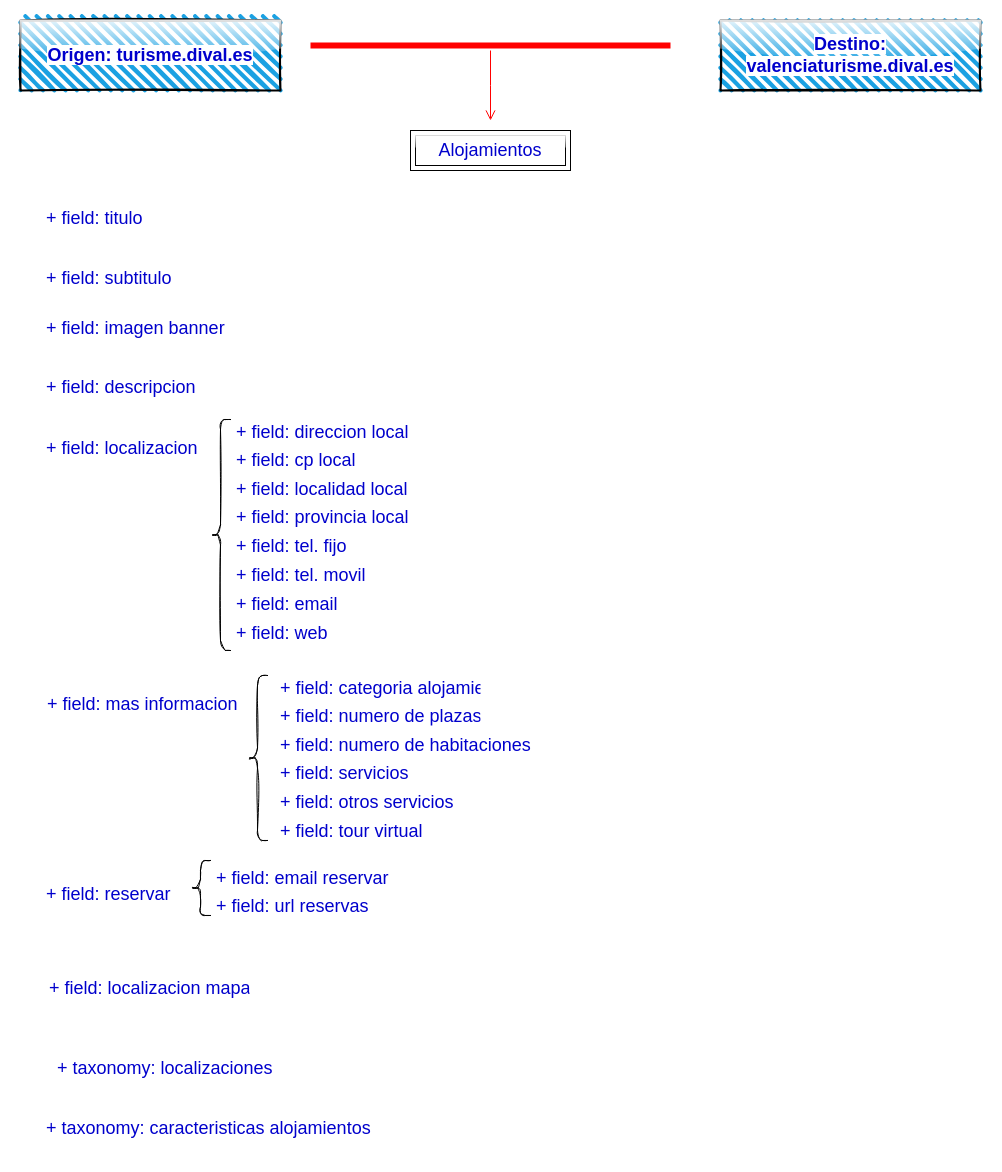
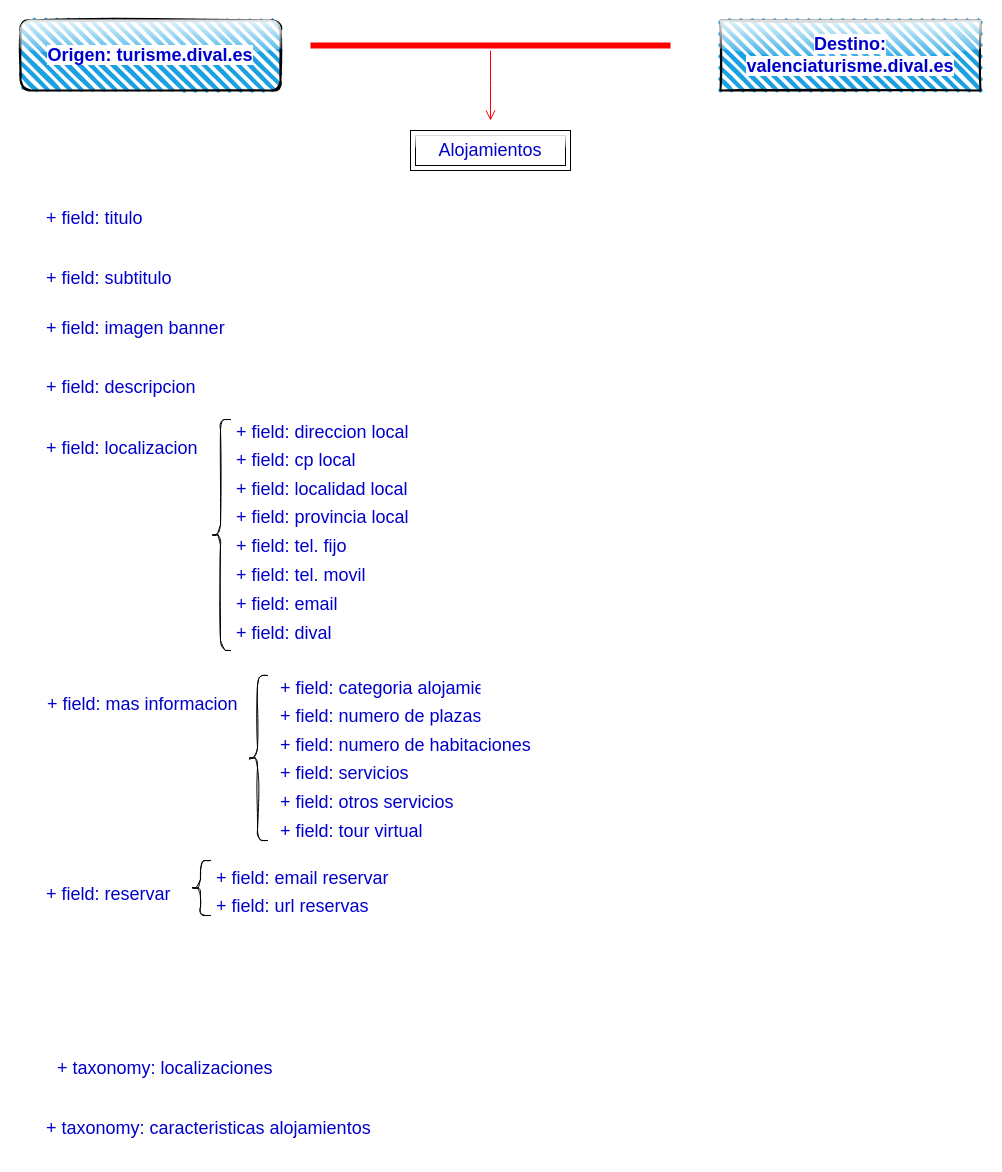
  <mxCell id="0" />
  <mxCell id="1" parent="0" />
- <mxCell id="2" value="&lt;b style=&quot;&quot;&gt;&lt;font color=&quot;#0000cc&quot; style=&quot;font-size: 18px; background-color: rgb(255, 255, 255);&quot;&gt;Origen: turisme.dival.es&lt;/font&gt;&lt;/b&gt;" style="whiteSpace=wrap;html=1;strokeWidth=2;fillWeight=4;hachureGap=8;hachureAngle=45;fillColor=#1ba1e2;sketch=1;fillStyle=auto;glass=1;rounded=0;" parent="1" vertex="1"><mxGeometry x="20" y="20" width="260" height="70" as="geometry" /></mxCell>
+ <mxCell id="2" value="&lt;b style=&quot;&quot;&gt;&lt;font color=&quot;#0000cc&quot; style=&quot;font-size: 18px; background-color: rgb(255, 255, 255);&quot;&gt;Origen: turisme.dival.es&lt;/font&gt;&lt;/b&gt;" style="rounded=1;whiteSpace=wrap;html=1;strokeWidth=2;fillWeight=4;hachureGap=8;hachureAngle=45;fillColor=#1ba1e2;sketch=1;fillStyle=auto;glass=1;" parent="1" vertex="1"><mxGeometry x="20" y="20" width="260" height="70" as="geometry" /></mxCell>
  <mxCell id="3" value="&lt;b style=&quot;&quot;&gt;&lt;font color=&quot;#0000cc&quot; style=&quot;font-size: 18px; background-color: rgb(255, 255, 255);&quot;&gt;Destino: valenciaturisme.dival.es&lt;/font&gt;&lt;/b&gt;" style="whiteSpace=wrap;html=1;strokeWidth=2;fillWeight=4;hachureGap=8;hachureAngle=45;fillColor=#1ba1e2;sketch=1;fillStyle=auto;glass=1;rounded=0;" parent="1" vertex="1"><mxGeometry x="720" y="20" width="260" height="70" as="geometry" /></mxCell>
  <mxCell id="4" value="" style="shape=line;html=1;strokeWidth=6;strokeColor=#ff0000;glass=1;labelBackgroundColor=#FFFFFF;fillStyle=auto;fontSize=18;fontColor=#0000CC;" parent="1" vertex="1"><mxGeometry x="310" y="40" width="360" height="10" as="geometry" /></mxCell>
  <mxCell id="5" value="" style="edgeStyle=orthogonalEdgeStyle;html=1;verticalAlign=bottom;endArrow=open;endSize=8;strokeColor=#ff0000;rounded=0;fontSize=18;fontColor=#0000CC;" parent="1" source="4" edge="1"><mxGeometry relative="1" as="geometry"><mxPoint x="490" y="120" as="targetPoint" /></mxGeometry></mxCell>
  <mxCell id="6" value="Alojamientos" style="shape=ext;margin=3;double=1;whiteSpace=wrap;html=1;align=center;glass=1;labelBackgroundColor=#FFFFFF;fillStyle=auto;fontSize=18;fontColor=#0000CC;" parent="1" vertex="1"><mxGeometry x="410" y="130" width="160" height="40" as="geometry" /></mxCell>
  <mxCell id="7" value="+ field: titulo" style="text;strokeColor=none;fillColor=none;align=left;verticalAlign=top;spacingLeft=4;spacingRight=4;overflow=hidden;rotatable=0;points=[[0,0.5],[1,0.5]];portConstraint=eastwest;shadow=0;glass=1;labelBackgroundColor=#FFFFFF;sketch=1;fillStyle=auto;fontSize=18;fontColor=#0000CC;" parent="1" vertex="1"><mxGeometry x="40" y="200" width="210" height="50" as="geometry" /></mxCell>
  <mxCell id="8" value="+ field: subtitulo" style="text;strokeColor=none;fillColor=none;align=left;verticalAlign=top;spacingLeft=4;spacingRight=4;overflow=hidden;rotatable=0;points=[[0,0.5],[1,0.5]];portConstraint=eastwest;shadow=0;glass=1;labelBackgroundColor=#FFFFFF;sketch=1;fillStyle=auto;fontSize=18;fontColor=#0000CC;" parent="1" vertex="1"><mxGeometry x="40" y="260" width="210" height="50" as="geometry" /></mxCell>
  <mxCell id="9" value="+ field: imagen banner" style="text;strokeColor=none;fillColor=none;align=left;verticalAlign=top;spacingLeft=4;spacingRight=4;overflow=hidden;rotatable=0;points=[[0,0.5],[1,0.5]];portConstraint=eastwest;shadow=0;glass=1;labelBackgroundColor=#FFFFFF;sketch=1;fillStyle=auto;fontSize=18;fontColor=#0000CC;" parent="1" vertex="1"><mxGeometry x="40" y="310" width="210" height="50" as="geometry" /></mxCell>
  <mxCell id="10" value="+ field: descripcion" style="text;strokeColor=none;fillColor=none;align=left;verticalAlign=top;spacingLeft=4;spacingRight=4;overflow=hidden;rotatable=0;points=[[0,0.5],[1,0.5]];portConstraint=eastwest;shadow=0;glass=1;labelBackgroundColor=#FFFFFF;sketch=1;fillStyle=auto;fontSize=18;fontColor=#0000CC;" parent="1" vertex="1"><mxGeometry x="40" y="369" width="210" height="50" as="geometry" /></mxCell>
  <mxCell id="11" value="+ field: localizacion" style="text;strokeColor=none;fillColor=none;align=left;verticalAlign=top;spacingLeft=4;spacingRight=4;overflow=hidden;rotatable=0;points=[[0,0.5],[1,0.5]];portConstraint=eastwest;shadow=0;glass=1;labelBackgroundColor=#FFFFFF;sketch=1;fillStyle=auto;fontSize=18;fontColor=#0000CC;" parent="1" vertex="1"><mxGeometry x="40" y="430" width="210" height="50" as="geometry" /></mxCell>
  <mxCell id="12" value="+ field: direccion local" style="text;strokeColor=none;fillColor=none;align=left;verticalAlign=top;spacingLeft=4;spacingRight=4;overflow=hidden;rotatable=0;points=[[0,0.5],[1,0.5]];portConstraint=eastwest;shadow=0;glass=1;labelBackgroundColor=#FFFFFF;sketch=1;fillStyle=auto;fontSize=18;fontColor=#0000CC;" parent="1" vertex="1"><mxGeometry x="230" y="414" width="210" height="50" as="geometry" /></mxCell>
  <mxCell id="13" value="" style="shape=curlyBracket;whiteSpace=wrap;html=1;rounded=1;shadow=0;glass=1;labelBackgroundColor=#FFFFFF;sketch=1;fillStyle=auto;fontSize=18;fontColor=#0000CC;" parent="1" vertex="1"><mxGeometry x="210" y="419" width="20" height="231" as="geometry" /></mxCell>
  <mxCell id="14" value="+ field: cp local" style="text;strokeColor=none;fillColor=none;align=left;verticalAlign=top;spacingLeft=4;spacingRight=4;overflow=hidden;rotatable=0;points=[[0,0.5],[1,0.5]];portConstraint=eastwest;shadow=0;glass=1;labelBackgroundColor=#FFFFFF;sketch=1;fillStyle=auto;fontSize=18;fontColor=#0000CC;" parent="1" vertex="1"><mxGeometry x="230" y="442" width="210" height="50" as="geometry" /></mxCell>
  <mxCell id="15" value="+ field: localidad local" style="text;strokeColor=none;fillColor=none;align=left;verticalAlign=top;spacingLeft=4;spacingRight=4;overflow=hidden;rotatable=0;points=[[0,0.5],[1,0.5]];portConstraint=eastwest;shadow=0;glass=1;labelBackgroundColor=#FFFFFF;sketch=1;fillStyle=auto;fontSize=18;fontColor=#0000CC;" parent="1" vertex="1"><mxGeometry x="230" y="471" width="210" height="29" as="geometry" /></mxCell>
  <mxCell id="16" value="+ field: provincia local" style="text;strokeColor=none;fillColor=none;align=left;verticalAlign=top;spacingLeft=4;spacingRight=4;overflow=hidden;rotatable=0;points=[[0,0.5],[1,0.5]];portConstraint=eastwest;shadow=0;glass=1;labelBackgroundColor=#FFFFFF;sketch=1;fillStyle=auto;fontSize=18;fontColor=#0000CC;" parent="1" vertex="1"><mxGeometry x="230" y="499" width="210" height="29" as="geometry" /></mxCell>
  <mxCell id="17" value="+ field: tel. fijo" style="text;strokeColor=none;fillColor=none;align=left;verticalAlign=top;spacingLeft=4;spacingRight=4;overflow=hidden;rotatable=0;points=[[0,0.5],[1,0.5]];portConstraint=eastwest;shadow=0;glass=1;labelBackgroundColor=#FFFFFF;sketch=1;fillStyle=auto;fontSize=18;fontColor=#0000CC;" parent="1" vertex="1"><mxGeometry x="230" y="528" width="210" height="29" as="geometry" /></mxCell>
  <mxCell id="18" value="+ field: tel. movil" style="text;strokeColor=none;fillColor=none;align=left;verticalAlign=top;spacingLeft=4;spacingRight=4;overflow=hidden;rotatable=0;points=[[0,0.5],[1,0.5]];portConstraint=eastwest;shadow=0;glass=1;labelBackgroundColor=#FFFFFF;sketch=1;fillStyle=auto;fontSize=18;fontColor=#0000CC;" parent="1" vertex="1"><mxGeometry x="230" y="557" width="210" height="29" as="geometry" /></mxCell>
  <mxCell id="19" value="+ field: email" style="text;strokeColor=none;fillColor=none;align=left;verticalAlign=top;spacingLeft=4;spacingRight=4;overflow=hidden;rotatable=0;points=[[0,0.5],[1,0.5]];portConstraint=eastwest;shadow=0;glass=1;labelBackgroundColor=#FFFFFF;sketch=1;fillStyle=auto;fontSize=18;fontColor=#0000CC;" parent="1" vertex="1"><mxGeometry x="230" y="586" width="210" height="29" as="geometry" /></mxCell>
- <mxCell id="20" value="+ field: web" style="text;strokeColor=none;fillColor=none;align=left;verticalAlign=top;spacingLeft=4;spacingRight=4;overflow=hidden;rotatable=0;points=[[0,0.5],[1,0.5]];portConstraint=eastwest;shadow=0;glass=1;labelBackgroundColor=#FFFFFF;sketch=1;fillStyle=auto;fontSize=18;fontColor=#0000CC;" parent="1" vertex="1"><mxGeometry x="230" y="615" width="210" height="29" as="geometry" /></mxCell>
+ <mxCell id="20" value="+ field: dival" style="text;strokeColor=none;fillColor=none;align=left;verticalAlign=top;spacingLeft=4;spacingRight=4;overflow=hidden;rotatable=0;points=[[0,0.5],[1,0.5]];portConstraint=eastwest;shadow=0;glass=1;labelBackgroundColor=#FFFFFF;sketch=1;fillStyle=auto;fontSize=18;fontColor=#0000CC;" parent="1" vertex="1"><mxGeometry x="230" y="615" width="210" height="29" as="geometry" /></mxCell>
  <mxCell id="21" value="+ field: mas informacion" style="text;strokeColor=none;fillColor=none;align=left;verticalAlign=top;spacingLeft=4;spacingRight=4;overflow=hidden;rotatable=0;points=[[0,0.5],[1,0.5]];portConstraint=eastwest;shadow=0;glass=1;labelBackgroundColor=#FFFFFF;sketch=1;fillStyle=auto;fontSize=18;fontColor=#0000CC;" parent="1" vertex="1"><mxGeometry x="41" y="686" width="210" height="50" as="geometry" /></mxCell>
  <mxCell id="22" value="+ field: categoria alojamientos" style="text;strokeColor=none;fillColor=none;align=left;verticalAlign=top;spacingLeft=4;spacingRight=4;overflow=hidden;rotatable=0;points=[[0,0.5],[1,0.5]];portConstraint=eastwest;shadow=0;glass=1;labelBackgroundColor=#FFFFFF;sketch=1;fillStyle=auto;fontSize=18;fontColor=#0000CC;" parent="1" vertex="1"><mxGeometry x="274" y="670" width="210" height="30" as="geometry" /></mxCell>
  <mxCell id="23" value="" style="shape=curlyBracket;whiteSpace=wrap;html=1;rounded=1;shadow=0;glass=1;labelBackgroundColor=#FFFFFF;sketch=1;fillStyle=auto;fontSize=18;fontColor=#0000CC;" parent="1" vertex="1"><mxGeometry x="247" y="675" width="20" height="165" as="geometry" /></mxCell>
  <mxCell id="24" value="+ field: numero de plazas" style="text;strokeColor=none;fillColor=none;align=left;verticalAlign=top;spacingLeft=4;spacingRight=4;overflow=hidden;rotatable=0;points=[[0,0.5],[1,0.5]];portConstraint=eastwest;shadow=0;glass=1;labelBackgroundColor=#FFFFFF;sketch=1;fillStyle=auto;fontSize=18;fontColor=#0000CC;" parent="1" vertex="1"><mxGeometry x="274" y="698" width="210" height="22" as="geometry" /></mxCell>
  <mxCell id="25" value="+ field: numero de habitaciones" style="text;strokeColor=none;fillColor=none;align=left;verticalAlign=top;spacingLeft=4;spacingRight=4;overflow=hidden;rotatable=0;points=[[0,0.5],[1,0.5]];portConstraint=eastwest;shadow=0;glass=1;labelBackgroundColor=#FFFFFF;sketch=1;fillStyle=auto;fontSize=18;fontColor=#0000CC;" parent="1" vertex="1"><mxGeometry x="274" y="727" width="266" height="29" as="geometry" /></mxCell>
  <mxCell id="26" value="+ field: servicios" style="text;strokeColor=none;fillColor=none;align=left;verticalAlign=top;spacingLeft=4;spacingRight=4;overflow=hidden;rotatable=0;points=[[0,0.5],[1,0.5]];portConstraint=eastwest;shadow=0;glass=1;labelBackgroundColor=#FFFFFF;sketch=1;fillStyle=auto;fontSize=18;fontColor=#0000CC;" parent="1" vertex="1"><mxGeometry x="274" y="755" width="210" height="29" as="geometry" /></mxCell>
  <mxCell id="27" value="+ field: otros servicios" style="text;strokeColor=none;fillColor=none;align=left;verticalAlign=top;spacingLeft=4;spacingRight=4;overflow=hidden;rotatable=0;points=[[0,0.5],[1,0.5]];portConstraint=eastwest;shadow=0;glass=1;labelBackgroundColor=#FFFFFF;sketch=1;fillStyle=auto;fontSize=18;fontColor=#0000CC;" parent="1" vertex="1"><mxGeometry x="274" y="784" width="210" height="29" as="geometry" /></mxCell>
  <mxCell id="28" value="+ field: tour virtual" style="text;strokeColor=none;fillColor=none;align=left;verticalAlign=top;spacingLeft=4;spacingRight=4;overflow=hidden;rotatable=0;points=[[0,0.5],[1,0.5]];portConstraint=eastwest;shadow=0;glass=1;labelBackgroundColor=#FFFFFF;sketch=1;fillStyle=auto;fontSize=18;fontColor=#0000CC;" parent="1" vertex="1"><mxGeometry x="274" y="813" width="210" height="29" as="geometry" /></mxCell>
  <mxCell id="29" value="+ field: reservar" style="text;strokeColor=none;fillColor=none;align=left;verticalAlign=top;spacingLeft=4;spacingRight=4;overflow=hidden;rotatable=0;points=[[0,0.5],[1,0.5]];portConstraint=eastwest;shadow=0;glass=1;labelBackgroundColor=#FFFFFF;sketch=1;fillStyle=auto;fontSize=18;fontColor=#0000CC;" parent="1" vertex="1"><mxGeometry x="40" y="876" width="210" height="50" as="geometry" /></mxCell>
  <mxCell id="30" value="+ field: email reservar" style="text;strokeColor=none;fillColor=none;align=left;verticalAlign=top;spacingLeft=4;spacingRight=4;overflow=hidden;rotatable=0;points=[[0,0.5],[1,0.5]];portConstraint=eastwest;shadow=0;glass=1;labelBackgroundColor=#FFFFFF;sketch=1;fillStyle=auto;fontSize=18;fontColor=#0000CC;" parent="1" vertex="1"><mxGeometry x="210" y="860" width="210" height="30" as="geometry" /></mxCell>
  <mxCell id="31" value="" style="shape=curlyBracket;whiteSpace=wrap;html=1;rounded=1;shadow=0;glass=1;labelBackgroundColor=#FFFFFF;sketch=1;fillStyle=auto;fontSize=18;fontColor=#0000CC;" parent="1" vertex="1"><mxGeometry x="190" y="860" width="20" height="55" as="geometry" /></mxCell>
  <mxCell id="32" value="+ field: url reservas" style="text;strokeColor=none;fillColor=none;align=left;verticalAlign=top;spacingLeft=4;spacingRight=4;overflow=hidden;rotatable=0;points=[[0,0.5],[1,0.5]];portConstraint=eastwest;shadow=0;glass=1;labelBackgroundColor=#FFFFFF;sketch=1;fillStyle=auto;fontSize=18;fontColor=#0000CC;" parent="1" vertex="1"><mxGeometry x="210" y="888" width="210" height="22" as="geometry" /></mxCell>
- <mxCell id="33" value="+ field: localizacion mapa" style="text;strokeColor=none;fillColor=none;align=left;verticalAlign=top;spacingLeft=4;spacingRight=4;overflow=hidden;rotatable=0;points=[[0,0.5],[1,0.5]];portConstraint=eastwest;shadow=0;glass=1;labelBackgroundColor=#FFFFFF;sketch=1;fillStyle=auto;fontSize=18;fontColor=#0000CC;" parent="1" vertex="1"><mxGeometry x="43" y="970" width="210" height="50" as="geometry" /></mxCell>
  <mxCell id="34" value="+ taxonomy: localizaciones" style="text;strokeColor=none;fillColor=none;align=left;verticalAlign=top;spacingLeft=4;spacingRight=4;overflow=hidden;rotatable=0;points=[[0,0.5],[1,0.5]];portConstraint=eastwest;shadow=0;glass=1;labelBackgroundColor=#FFFFFF;sketch=1;fillStyle=auto;fontSize=18;fontColor=#0000CC;" parent="1" vertex="1"><mxGeometry x="51" y="1050" width="249" height="40" as="geometry" /></mxCell>
  <mxCell id="35" value="+ taxonomy: caracteristicas alojamientos" style="text;strokeColor=none;fillColor=none;align=left;verticalAlign=top;spacingLeft=4;spacingRight=4;overflow=hidden;rotatable=0;points=[[0,0.5],[1,0.5]];portConstraint=eastwest;shadow=0;glass=1;labelBackgroundColor=#FFFFFF;sketch=1;fillStyle=auto;fontSize=18;fontColor=#0000CC;" parent="1" vertex="1"><mxGeometry x="40" y="1110" width="340" height="40" as="geometry" /></mxCell>
